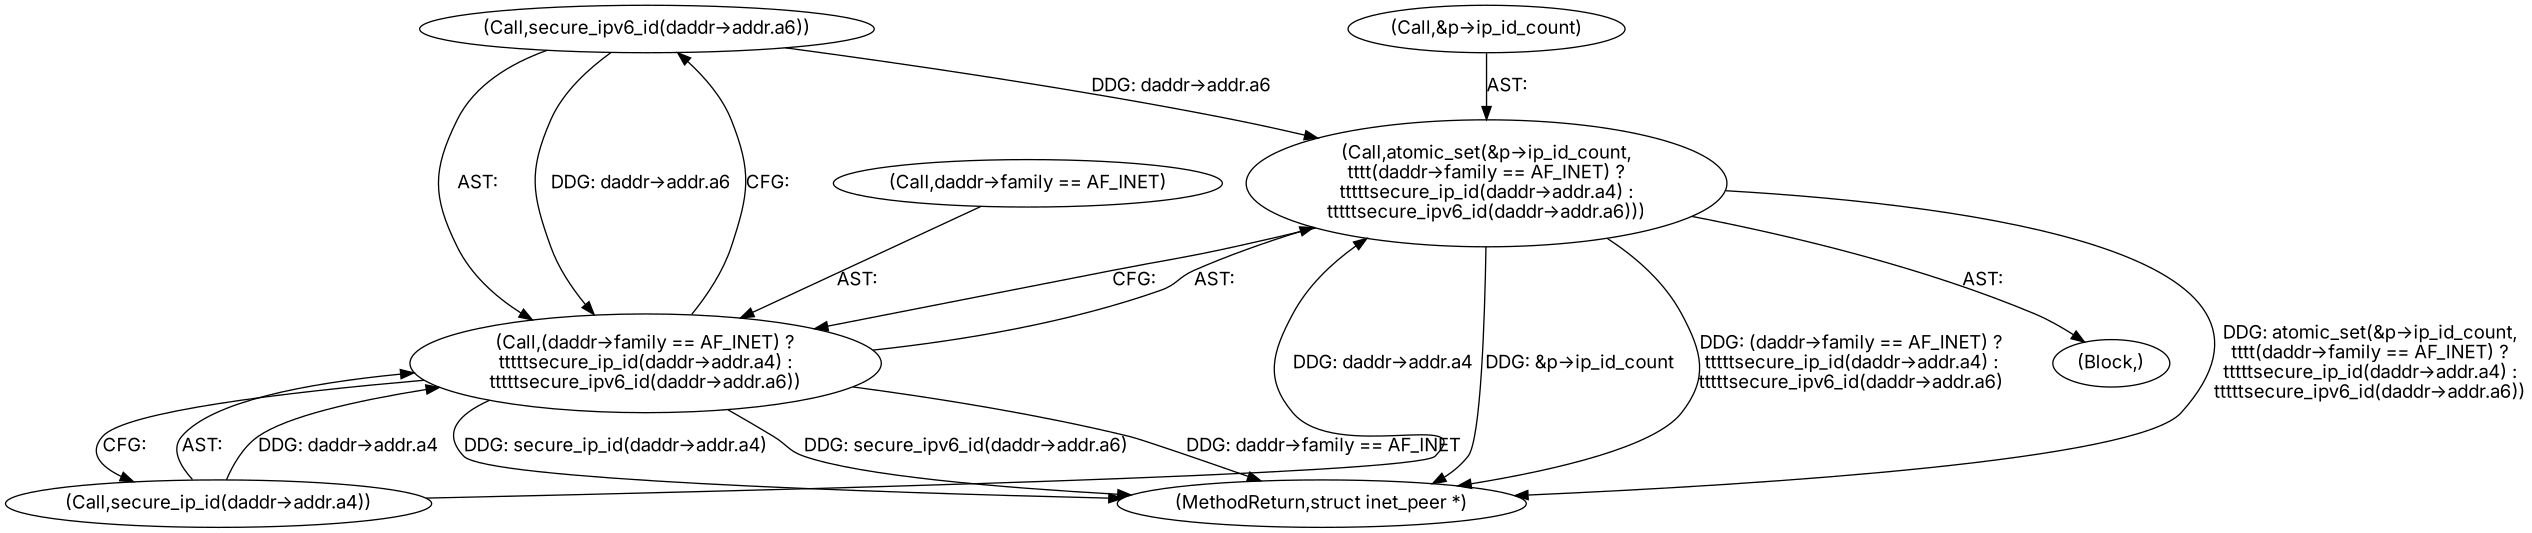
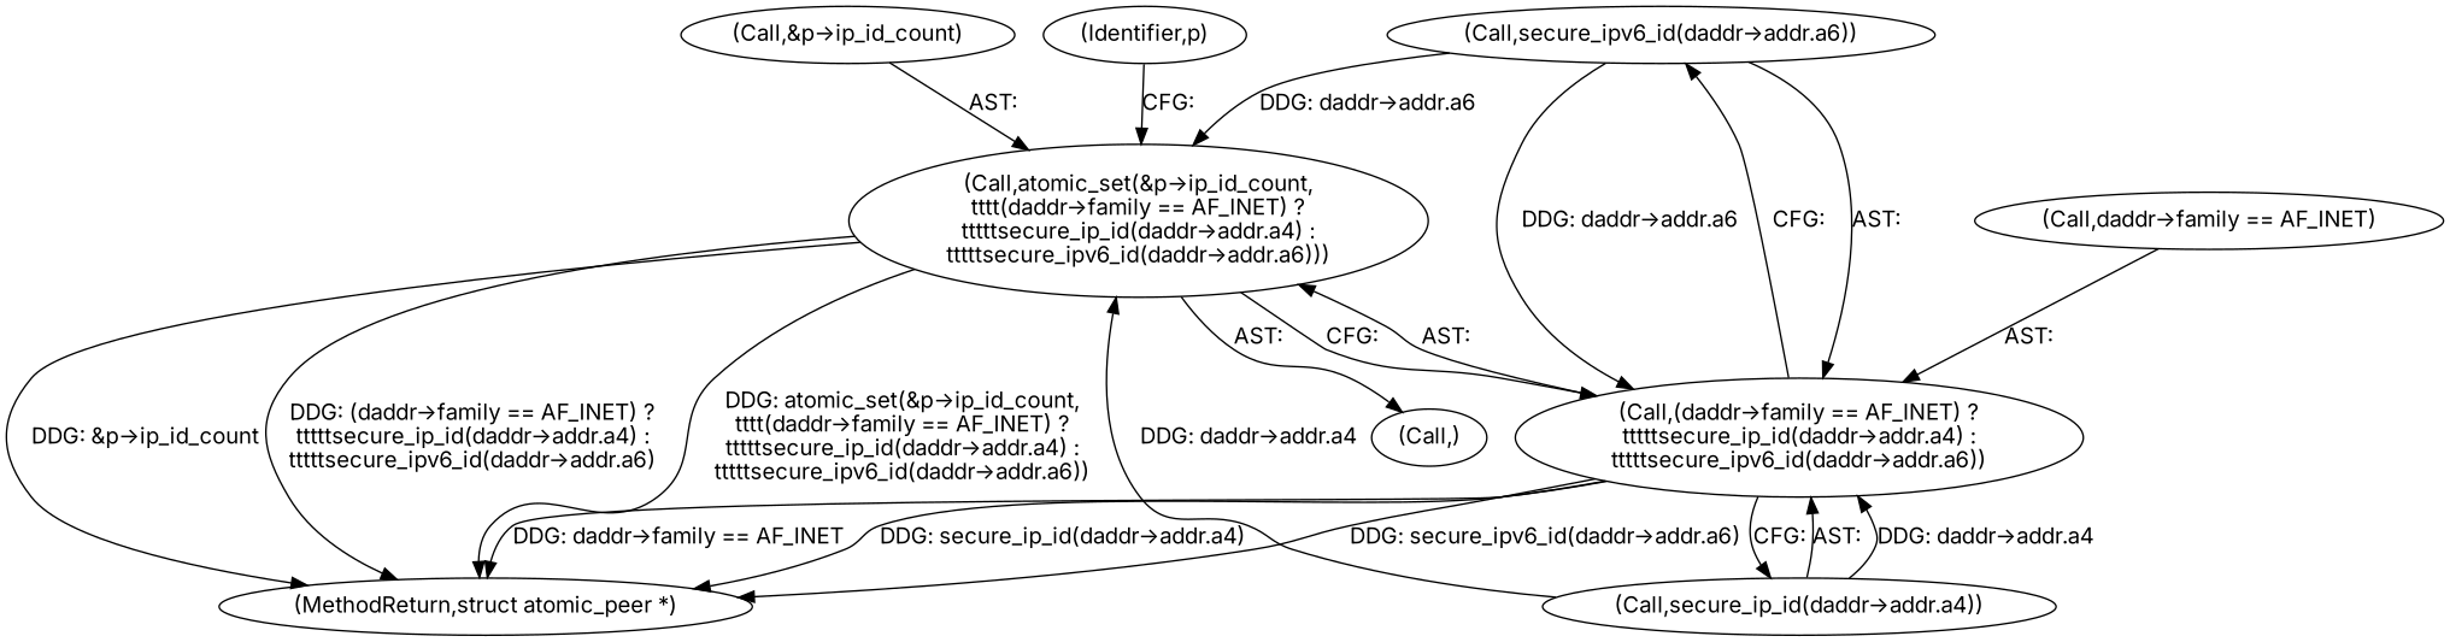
  digraph {
    fontname=Inter
    node [fontname=Inter]
    edge [fontname=Inter]
    n1 [label="(Call,secure_ipv6_id(daddr->addr.a6))"]
    n2 [label="(Call,atomic_set(&p->ip_id_count,\n\t\t\t\t(daddr->family == AF_INET) ?\n\t\t\t\t\tsecure_ip_id(daddr->addr.a4) :\n\t\t\t\t\tsecure_ipv6_id(daddr->addr.a6)))"]
    n3 [label="(Call,(daddr->family == AF_INET) ?\n\t\t\t\t\tsecure_ip_id(daddr->addr.a4) :\n\t\t\t\t\tsecure_ipv6_id(daddr->addr.a6))"]
-   n4 [label="(MethodReturn,struct inet_peer *)"]
-   n5 [label="(Block,)"]
+   n4 [label="(MethodReturn,struct atomic_peer *)"]
+   n5 [label="(Call,)"]
    n6 [label="(Call,secure_ip_id(daddr->addr.a4))"]
    n7 [label="(Call,&p->ip_id_count)"]
+   n8 [label="(Identifier,p)"]
    n9 [label="(Call,daddr->family == AF_INET)"]
    n1 -> n2 [label="DDG: daddr->addr.a6"]
    n1 -> n3 [label="AST: "]
    n1 -> n3 [label="DDG: daddr->addr.a6"]
    n2 -> n3 [label="CFG: "]
    n2 -> n4 [label="DDG: (daddr->family == AF_INET) ?\n\t\t\t\t\tsecure_ip_id(daddr->addr.a4) :\n\t\t\t\t\tsecure_ipv6_id(daddr->addr.a6)"]
    n2 -> n4 [label="DDG: atomic_set(&p->ip_id_count,\n\t\t\t\t(daddr->family == AF_INET) ?\n\t\t\t\t\tsecure_ip_id(daddr->addr.a4) :\n\t\t\t\t\tsecure_ipv6_id(daddr->addr.a6))"]
    n2 -> n4 [label="DDG: &p->ip_id_count"]
    n2 -> n5 [label="AST: "]
    n3 -> n1 [label="CFG: "]
    n3 -> n2 [label="AST: "]
    n3 -> n4 [label="DDG: secure_ipv6_id(daddr->addr.a6)"]
    n3 -> n4 [label="DDG: daddr->family == AF_INET"]
    n3 -> n4 [label="DDG: secure_ip_id(daddr->addr.a4)"]
    n3 -> n6 [label="CFG: "]
    n6 -> n2 [label="DDG: daddr->addr.a4"]
    n6 -> n3 [label="AST: "]
    n6 -> n3 [label="DDG: daddr->addr.a4"]
    n7 -> n2 [label="AST: "]
+   n8 -> n2 [label="CFG: "]
    n9 -> n3 [label="AST: "]
  }
